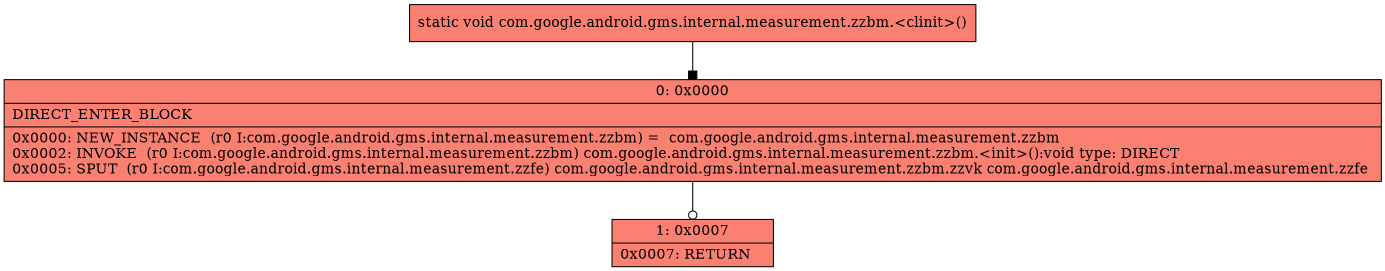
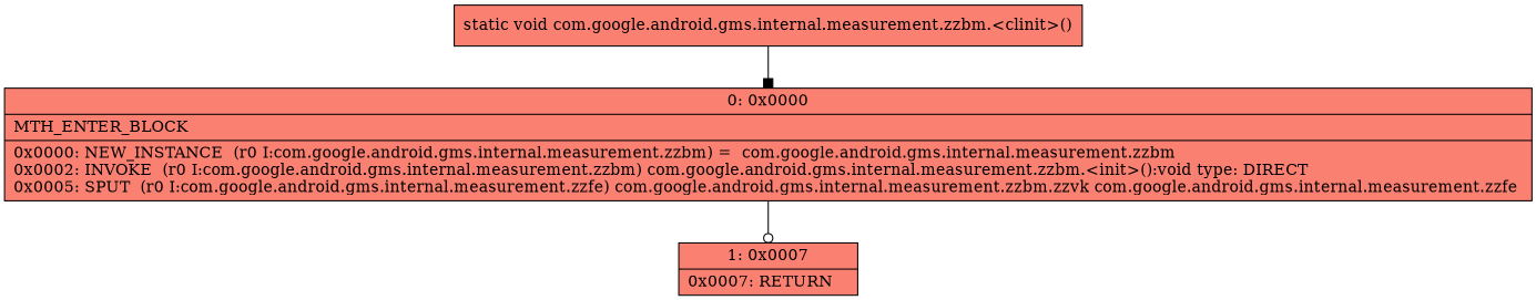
  digraph {
    node [shape=record style=filled fillcolor=salmon]
-   n1 [label="{0\:\ 0x0000|DIRECT_ENTER_BLOCK\l|0x0000: NEW_INSTANCE  (r0 I:com.google.android.gms.internal.measurement.zzbm) =  com.google.android.gms.internal.measurement.zzbm \l0x0002: INVOKE  (r0 I:com.google.android.gms.internal.measurement.zzbm) com.google.android.gms.internal.measurement.zzbm.\<init\>():void type: DIRECT \l0x0005: SPUT  (r0 I:com.google.android.gms.internal.measurement.zzfe) com.google.android.gms.internal.measurement.zzbm.zzvk com.google.android.gms.internal.measurement.zzfe \l}"]
+   n1 [label="{0\:\ 0x0000|MTH_ENTER_BLOCK\l|0x0000: NEW_INSTANCE  (r0 I:com.google.android.gms.internal.measurement.zzbm) =  com.google.android.gms.internal.measurement.zzbm \l0x0002: INVOKE  (r0 I:com.google.android.gms.internal.measurement.zzbm) com.google.android.gms.internal.measurement.zzbm.\<init\>():void type: DIRECT \l0x0005: SPUT  (r0 I:com.google.android.gms.internal.measurement.zzfe) com.google.android.gms.internal.measurement.zzbm.zzvk com.google.android.gms.internal.measurement.zzfe \l}"]
    n2 [label="{1\:\ 0x0007|0x0007: RETURN   \l}"]
    n3 [label="{static void com.google.android.gms.internal.measurement.zzbm.\<clinit\>() }"]
    n1 -> n2 [arrowhead=odot]
    n3 -> n1 [arrowhead=box]
  }
